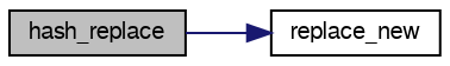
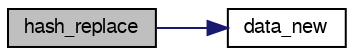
  digraph {
    rankdir=LR
    node [color=black fontname=FreeSans fontsize=10 shape=record]
    n1 [fillcolor=grey75 fontcolor=black height=0.2 label=hash_replace style=filled width=0.4]
-   n2 [height=0.2 label=replace_new width=0.4]
+   n2 [height=0.2 label=data_new width=0.4]
    n1 -> n2 [color=midnightblue fontname=FreeSans fontsize=10 labelfontname=FreeSans labelfontsize=10 style=solid]
  }
